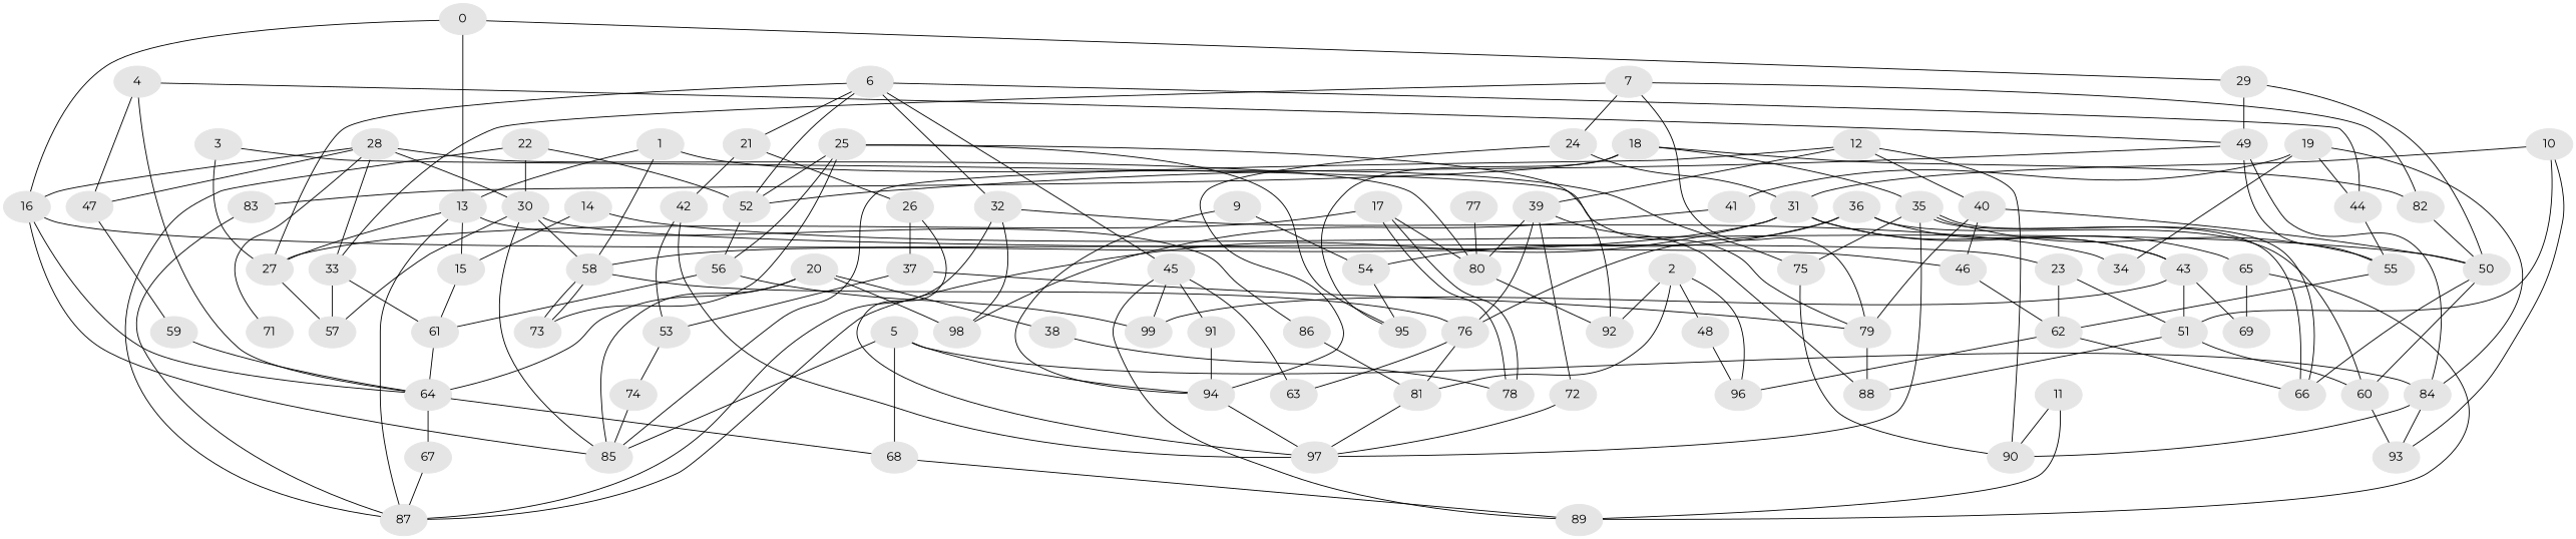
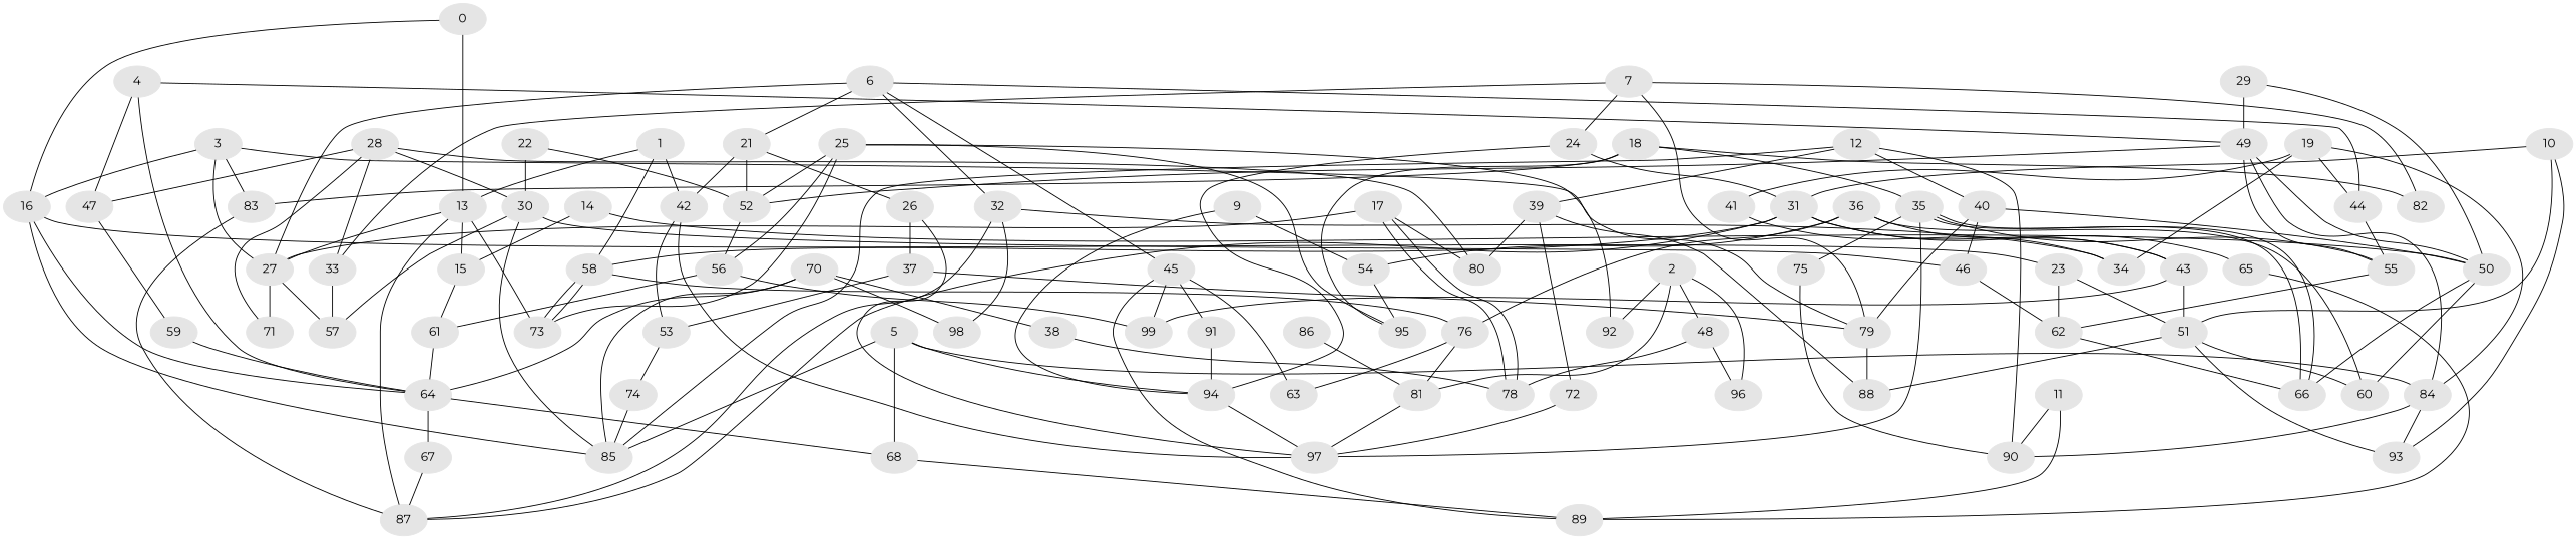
  graph {
    fontname=Montserrat
    node [color=gray90 fontname=Montserrat style=filled]
    edge [fontname=Montserrat]
    1
    13
    58
    75
    27
    15
    86
    87
    73
    76
    90
    2
    48
    81
    92
    96
    42
    97
    53
    78
    3
    16
    79
    83
    64
    85
    23
    57
    71
    88
    4
    47
    49
    59
    50
    84
    52
    55
    68
    67
    5
    94
    89
    6
    21
    32
    44
    45
    26
    98
    34
    99
    63
    91
    7
    24
    33
    82
    31
    61
    n61 [label=0]
    29
    9
    54
    51
    62
    95
    10
    93
    43
    65
    60
    11
    12
    39
    40
    80
    72
    46
    17
    14
    66
    18
    35
    19
    41
-   20
+   20 [label=70]
    38
    37
    56
    22
    30
    25
    28
-   69
    36
    74
-   77
    1 -- 13
    1 -- 58
-   1 -- 75
+   1 -- 42
    13 -- 27
    13 -- 15
-   13 -- 86
+   13 -- 73
    13 -- 87
    58 -- 73
    58 -- 73
    58 -- 76
    75 -- 90
    27 -- 57
+   27 -- 71
    15 -- 61
    86 -- 81
    76 -- 81
    76 -- 63
    2 -- 48
    2 -- 81
    2 -- 92
    2 -- 96
    48 -- 96
+   48 -- 78
    81 -- 97
    42 -- 97
    42 -- 53
    53 -- 74
    3 -- 27
-   28 -- 16
+   3 -- 16
    3 -- 79
+   3 -- 83
    16 -- 64
    16 -- 85
    16 -- 23
    79 -- 88
    83 -- 87
    64 -- 68
    64 -- 67
    23 -- 51
    23 -- 62
    4 -- 64
    4 -- 47
    4 -- 49
    47 -- 59
-   82 -- 50
+   49 -- 50
    49 -- 84
    49 -- 52
    49 -- 55
    59 -- 64
    50 -- 60
    50 -- 66
    84 -- 90
    84 -- 93
    52 -- 56
    55 -- 62
    68 -- 89
    67 -- 87
    5 -- 85
    5 -- 84
    5 -- 68
    5 -- 94
    94 -- 97
    6 -- 27
    6 -- 21
    6 -- 32
    6 -- 44
    6 -- 45
    21 -- 42
-   6 -- 52
+   21 -- 52
    21 -- 26
    32 -- 87
    32 -- 98
    32 -- 34
    44 -- 55
    45 -- 89
    45 -- 99
    45 -- 63
    45 -- 91
    26 -- 97
    26 -- 37
    91 -- 94
    7 -- 79
    7 -- 24
    7 -- 33
    7 -- 82
    24 -- 94
    24 -- 31
    33 -- 57
-   33 -- 61
    31 -- 58
    31 -- 87
    31 -- 43
    31 -- 65
    61 -- 64
    n61 -- 13
    n61 -- 16
-   n61 -- 29
    29 -- 49
    29 -- 50
    9 -- 94
    9 -- 54
    54 -- 95
    51 -- 88
-   60 -- 93
+   51 -- 93
    51 -- 60
-   62 -- 96
    62 -- 66
    10 -- 31
    10 -- 51
    10 -- 93
    43 -- 99
    43 -- 51
-   43 -- 69
    65 -- 89
-   65 -- 69
    11 -- 90
    11 -- 89
    12 -- 90
    12 -- 85
    12 -- 39
    12 -- 40
-   39 -- 76
    39 -- 88
    39 -- 80
    39 -- 72
    40 -- 79
    40 -- 50
    40 -- 46
-   80 -- 92
    72 -- 97
    46 -- 62
    17 -- 27
    17 -- 78
    17 -- 78
    17 -- 80
    14 -- 15
    14 -- 50
    18 -- 83
    18 -- 82
    18 -- 95
    18 -- 35
    35 -- 75
    35 -- 97
    35 -- 55
    35 -- 66
    35 -- 66
    19 -- 84
    19 -- 44
    19 -- 34
    19 -- 41
-   41 -- 98
+   41 -- 34
    20 -- 64
    20 -- 85
    20 -- 98
    20 -- 38
    38 -- 78
    37 -- 53
    37 -- 79
    56 -- 99
    56 -- 61
-   22 -- 87
    22 -- 52
    22 -- 30
-   30 -- 58
    30 -- 85
    30 -- 57
    30 -- 46
    25 -- 73
    25 -- 92
    25 -- 52
    25 -- 95
    25 -- 56
    28 -- 71
    28 -- 47
    28 -- 33
    28 -- 80
    28 -- 30
    36 -- 76
    36 -- 54
    36 -- 43
    36 -- 60
    74 -- 85
-   77 -- 80
  }
